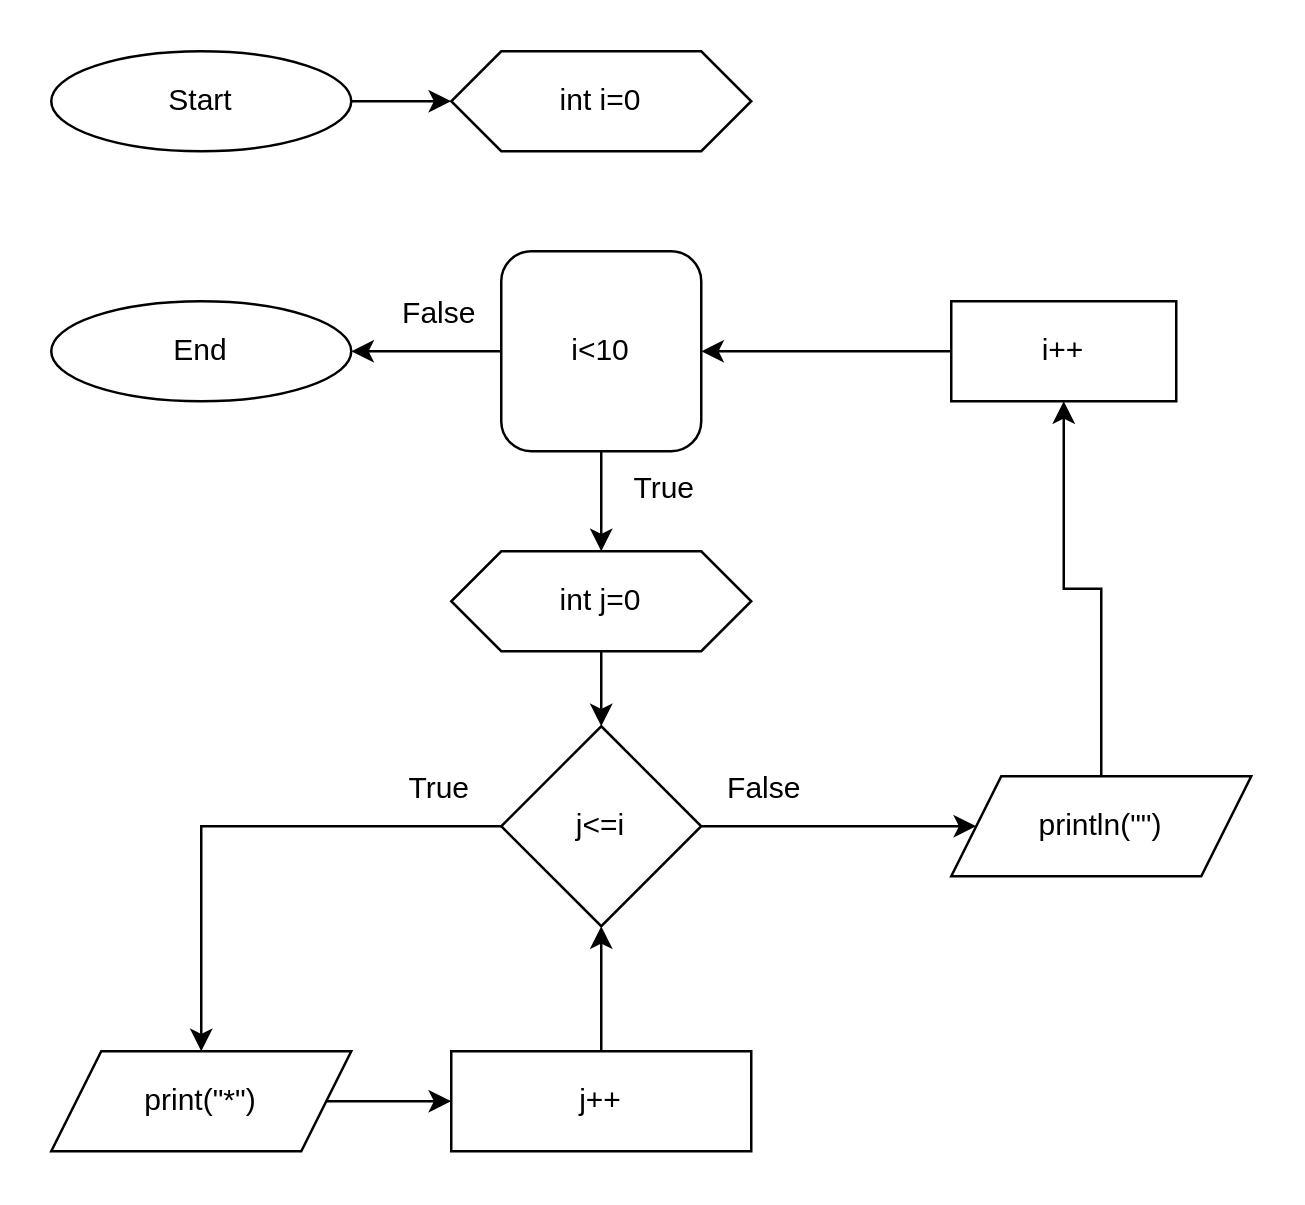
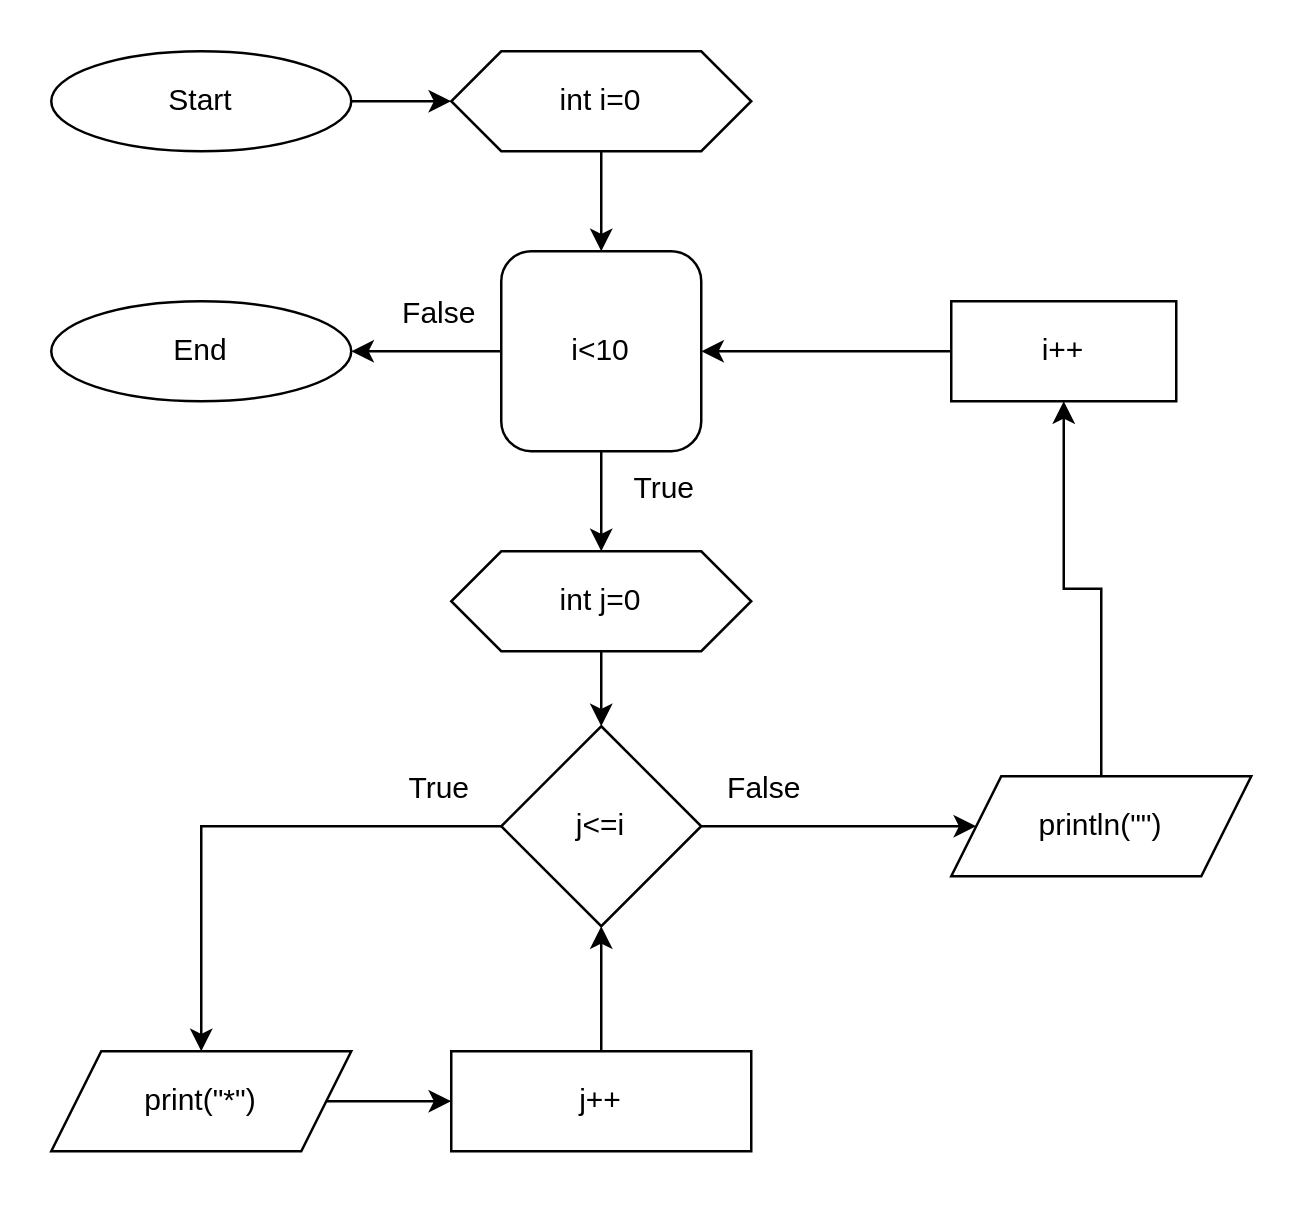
  <mxCell id="0" />
  <mxCell id="1" parent="0" />
  <mxCell id="2" style="edgeStyle=orthogonalEdgeStyle;rounded=0;orthogonalLoop=1;jettySize=auto;html=1;entryX=0;entryY=0.5;entryDx=0;entryDy=0;" edge="1" parent="1" source="3" target="6"><mxGeometry relative="1" as="geometry" /></mxCell>
  <mxCell id="3" value="Start" style="ellipse;whiteSpace=wrap;html=1;" vertex="1" parent="1"><mxGeometry width="120" height="40" as="geometry" x="20" y="20" /></mxCell>
  <mxCell id="4" value="End" style="ellipse;whiteSpace=wrap;html=1;" vertex="1" parent="1"><mxGeometry y="120" width="120" height="40" as="geometry" x="20" /></mxCell>
+ <mxCell id="5" style="edgeStyle=orthogonalEdgeStyle;rounded=0;orthogonalLoop=1;jettySize=auto;html=1;entryX=0.5;entryY=0;entryDx=0;entryDy=0;" edge="1" parent="1" source="6" target="9"><mxGeometry relative="1" as="geometry" /></mxCell>
  <mxCell id="6" value="int i=0" style="shape=hexagon;perimeter=hexagonPerimeter2;whiteSpace=wrap;html=1;fixedSize=1;" vertex="1" parent="1"><mxGeometry x="180" width="120" height="40" as="geometry" y="20" /></mxCell>
  <mxCell id="7" style="edgeStyle=orthogonalEdgeStyle;rounded=0;orthogonalLoop=1;jettySize=auto;html=1;exitX=0.5;exitY=1;exitDx=0;exitDy=0;" edge="1" parent="1" source="9" target="13"><mxGeometry relative="1" as="geometry" /></mxCell>
  <mxCell id="8" style="edgeStyle=orthogonalEdgeStyle;rounded=0;orthogonalLoop=1;jettySize=auto;html=1;entryX=1;entryY=0.5;entryDx=0;entryDy=0;" edge="1" parent="1" source="9" target="4"><mxGeometry relative="1" as="geometry" /></mxCell>
  <mxCell id="9" value="i&amp;lt;10" style="whiteSpace=wrap;html=1;rounded=1;" vertex="1" parent="1"><mxGeometry x="200" y="100" width="80" height="80" as="geometry" /></mxCell>
  <mxCell id="10" style="edgeStyle=orthogonalEdgeStyle;rounded=0;orthogonalLoop=1;jettySize=auto;html=1;exitX=0;exitY=0.5;exitDx=0;exitDy=0;entryX=1;entryY=0.5;entryDx=0;entryDy=0;" edge="1" parent="1" source="11" target="9"><mxGeometry relative="1" as="geometry" /></mxCell>
  <mxCell id="11" value="i++" style="rounded=0;whiteSpace=wrap;html=1;" vertex="1" parent="1"><mxGeometry x="380" y="120" width="90" height="40" as="geometry" /></mxCell>
  <mxCell id="12" style="edgeStyle=orthogonalEdgeStyle;rounded=0;orthogonalLoop=1;jettySize=auto;html=1;exitX=0.5;exitY=1;exitDx=0;exitDy=0;entryX=0.5;entryY=0;entryDx=0;entryDy=0;" edge="1" parent="1" source="13" target="16"><mxGeometry relative="1" as="geometry" /></mxCell>
  <mxCell id="13" value="int j=0" style="shape=hexagon;perimeter=hexagonPerimeter2;whiteSpace=wrap;html=1;fixedSize=1;" vertex="1" parent="1"><mxGeometry x="180" y="220" width="120" height="40" as="geometry" /></mxCell>
  <mxCell id="14" style="edgeStyle=orthogonalEdgeStyle;rounded=0;orthogonalLoop=1;jettySize=auto;html=1;exitX=0;exitY=0.5;exitDx=0;exitDy=0;entryX=0.5;entryY=0;entryDx=0;entryDy=0;" edge="1" parent="1" source="16" target="20"><mxGeometry relative="1" as="geometry"><Array as="points" /></mxGeometry></mxCell>
  <mxCell id="15" style="edgeStyle=orthogonalEdgeStyle;rounded=0;orthogonalLoop=1;jettySize=auto;html=1;entryX=0;entryY=0.5;entryDx=0;entryDy=0;" edge="1" parent="1" source="16" target="26"><mxGeometry relative="1" as="geometry" /></mxCell>
  <mxCell id="16" value="j&amp;lt;=i" style="rhombus;whiteSpace=wrap;html=1;" vertex="1" parent="1"><mxGeometry x="200" y="290" width="80" height="80" as="geometry" /></mxCell>
  <mxCell id="17" style="edgeStyle=orthogonalEdgeStyle;rounded=0;orthogonalLoop=1;jettySize=auto;html=1;exitX=0.5;exitY=0;exitDx=0;exitDy=0;entryX=0.5;entryY=1;entryDx=0;entryDy=0;" edge="1" parent="1" source="18" target="16"><mxGeometry relative="1" as="geometry" /></mxCell>
  <mxCell id="18" value="j++" style="rounded=0;whiteSpace=wrap;html=1;" vertex="1" parent="1"><mxGeometry x="180" y="420" width="120" height="40" as="geometry" /></mxCell>
  <mxCell id="19" style="edgeStyle=orthogonalEdgeStyle;rounded=0;orthogonalLoop=1;jettySize=auto;html=1;exitX=1;exitY=0.5;exitDx=0;exitDy=0;" edge="1" parent="1" source="20" target="18"><mxGeometry relative="1" as="geometry" /></mxCell>
  <mxCell id="20" value="print(&quot;*&quot;)" style="shape=parallelogram;perimeter=parallelogramPerimeter;whiteSpace=wrap;html=1;fixedSize=1;" vertex="1" parent="1"><mxGeometry y="420" width="120" height="40" as="geometry" x="20" /></mxCell>
  <mxCell id="21" value="True" style="text;html=1;align=center;verticalAlign=middle;resizable=0;points=[];autosize=1;strokeColor=none;fillColor=none;" vertex="1" parent="1"><mxGeometry x="240" y="180" width="50" height="30" as="geometry" /></mxCell>
  <mxCell id="22" value="False" style="text;html=1;align=center;verticalAlign=middle;resizable=0;points=[];autosize=1;strokeColor=none;fillColor=none;" vertex="1" parent="1"><mxGeometry x="150" y="110" width="50" height="30" as="geometry" /></mxCell>
  <mxCell id="23" value="False" style="text;html=1;align=center;verticalAlign=middle;resizable=0;points=[];autosize=1;strokeColor=none;fillColor=none;" vertex="1" parent="1"><mxGeometry x="280" y="300" width="50" height="30" as="geometry" /></mxCell>
  <mxCell id="24" value="True" style="text;html=1;align=center;verticalAlign=middle;resizable=0;points=[];autosize=1;strokeColor=none;fillColor=none;" vertex="1" parent="1"><mxGeometry x="150" y="300" width="50" height="30" as="geometry" /></mxCell>
  <mxCell id="25" style="edgeStyle=orthogonalEdgeStyle;rounded=0;orthogonalLoop=1;jettySize=auto;html=1;entryX=0.5;entryY=1;entryDx=0;entryDy=0;" edge="1" parent="1" source="26" target="11"><mxGeometry relative="1" as="geometry" /></mxCell>
  <mxCell id="26" value="println(&quot;&quot;)" style="shape=parallelogram;perimeter=parallelogramPerimeter;whiteSpace=wrap;html=1;fixedSize=1;" vertex="1" parent="1"><mxGeometry x="380" y="310" width="120" height="40" as="geometry" /></mxCell>
